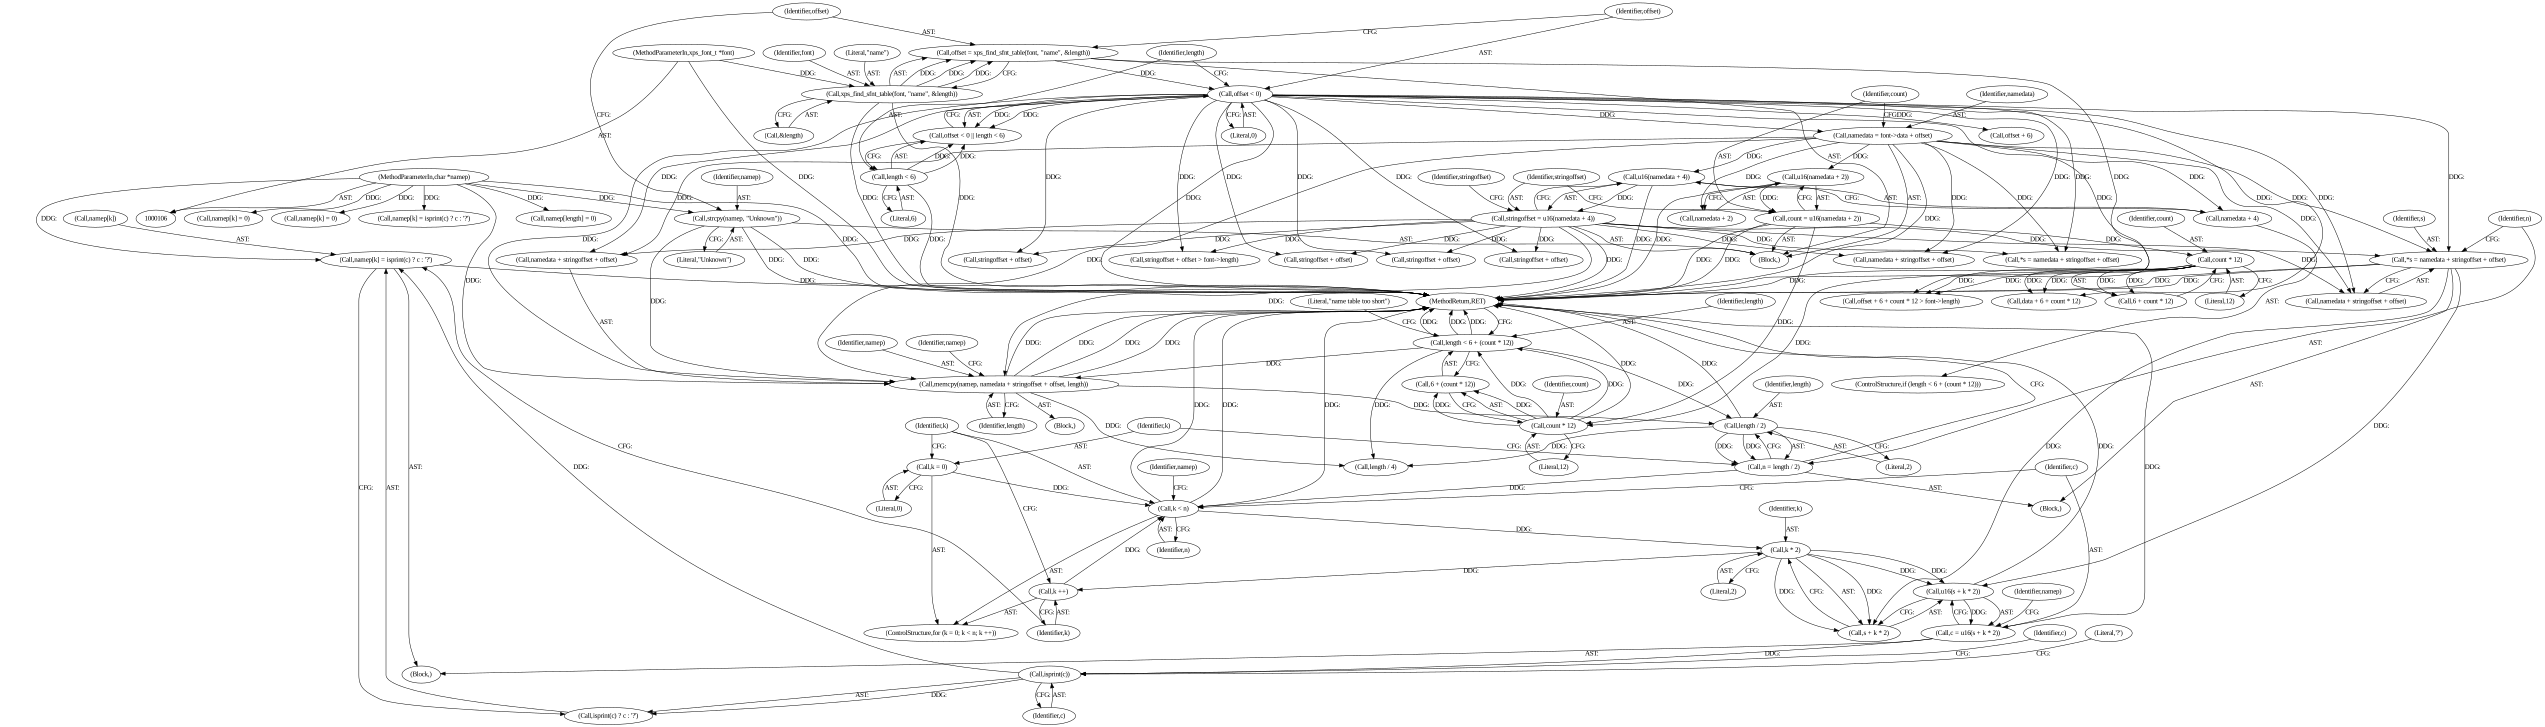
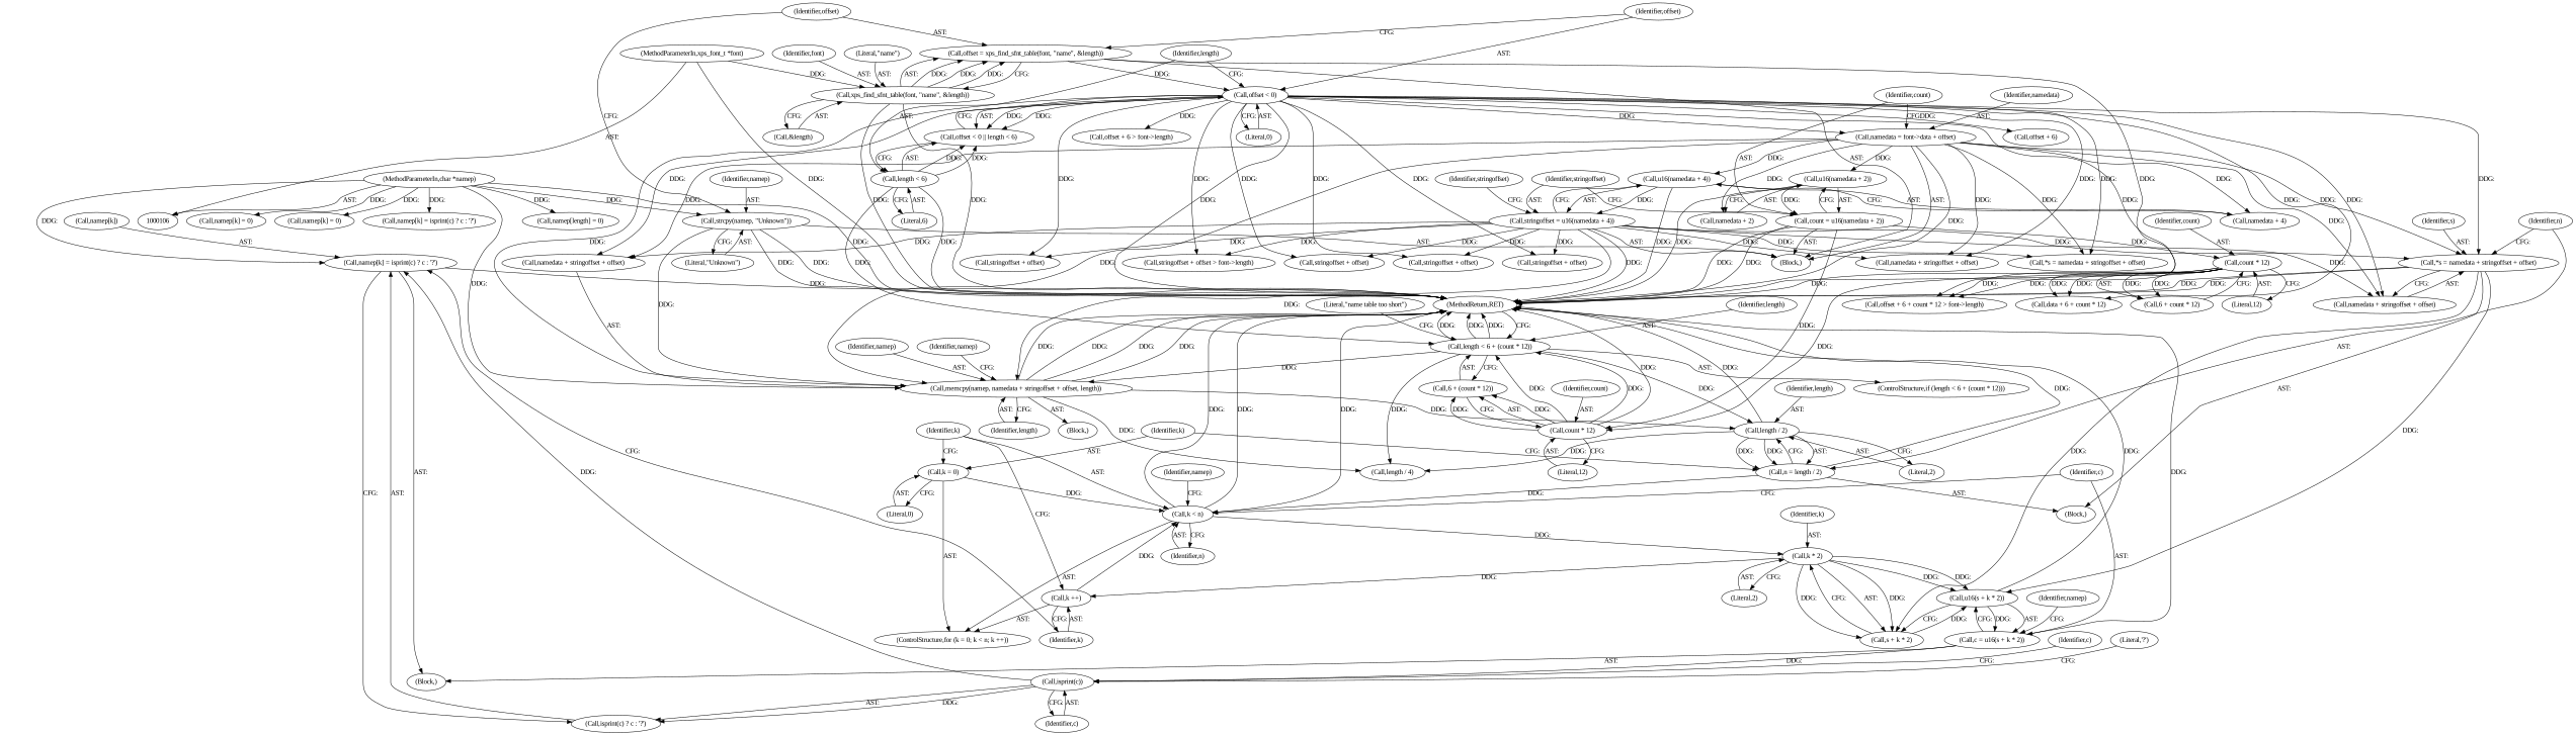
  digraph {
    fontname="Liberation Serif"
    node [fontname="Liberation Serif"]
    edge [fontname="Liberation Serif"]
    n1 [label="(Call,namep[k] = isprint(c) ? c : '?')"]
    n2 [label="(Block,)"]
    n3 [label="(MethodReturn,RET)"]
    n4 [label="(Call,isprint(c) ? c : '?')"]
    n5 [label="(Call,length < 6 + (count * 12))"]
    n6 [label="(Call,isprint(c))"]
    n7 [label="(Identifier,c)"]
    n8 [label="(Call,c = u16(s + k * 2))"]
    n9 [label="(Call,u16(s + k * 2))"]
    n10 [label="(Call,s + k * 2)"]
    n11 [label="(Call,k * 2)"]
    n12 [label="(Call,*s = namedata + stringoffset + offset)"]
    n13 [label="(Block,)"]
    n14 [label="(Call,namedata + stringoffset + offset)"]
    n15 [label="(Call,namedata = font->data + offset)"]
    n16 [label="(Call,u16(namedata + 4))"]
    n17 [label="(Call,memcpy(namep, namedata + stringoffset + offset, length))"]
    n18 [label="(Call,u16(namedata + 2))"]
    n19 [label="(Call,namedata + 2)"]
    n20 [label="(Call,namedata + stringoffset + offset)"]
    n21 [label="(Call,namedata + 4)"]
    n22 [label="(Block,)"]
    n23 [label="(Call,namedata + stringoffset + offset)"]
    n24 [label="(Call,*s = namedata + stringoffset + offset)"]
    n25 [label="(Call,stringoffset = u16(namedata + 4))"]
    n26 [label="(Call,length / 2)"]
    n27 [label="(Call,length / 4)"]
    n28 [label="(Block,)"]
    n29 [label="(Identifier,length)"]
    n30 [label="(Call,count = u16(namedata + 2))"]
    n31 [label="(Call,offset < 0)"]
    n32 [label="(Call,stringoffset + offset)"]
    n33 [label="(Call,offset + 6 + count * 12 > font->length)"]
    n34 [label="(Call,stringoffset + offset)"]
    n35 [label="(Call,data + 6 + count * 12)"]
    n36 [label="(Call,offset + 6)"]
    n37 [label="(Call,offset < 0 || length < 6)"]
+   n38 [label="(Call,offset + 6 > font->length)"]
    n39 [label="(Call,stringoffset + offset)"]
    n40 [label="(Call,stringoffset + offset > font->length)"]
    n41 [label="(Literal,0)"]
    n42 [label="(Call,stringoffset + offset)"]
    n43 [label="(Call,length < 6)"]
    n44 [label="(Call,offset = xps_find_sfnt_table(font, \"name\", &length))"]
    n45 [label="(Call,xps_find_sfnt_table(font, \"name\", &length))"]
    n46 [label="(Call,&length)"]
    n47 [label="(MethodParameterIn,xps_font_t *font)"]
    1000106
    n49 [label="(Call,k ++)"]
    n50 [label="(Literal,2)"]
    n51 [label="(Call,k < n)"]
    n52 [label="(ControlStructure,for (k = 0; k < n; k ++))"]
    n53 [label="(Identifier,k)"]
    n54 [label="(Identifier,n)"]
    n55 [label="(Call,k = 0)"]
    n56 [label="(Literal,0)"]
    n57 [label="(Call,n = length / 2)"]
    n58 [label="(Literal,2)"]
    n59 [label="(Call,strcpy(namep, \"Unknown\"))"]
    n60 [label="(Literal,\"Unknown\")"]
    n61 [label="(MethodParameterIn,char *namep)"]
    n62 [label="(Call,namep[length] = 0)"]
    n63 [label="(Call,namep[k] = 0)"]
    n64 [label="(Call,namep[k] = 0)"]
    n65 [label="(Call,namep[k] = isprint(c) ? c : '?')"]
    n66 [label="(Call,6 + (count * 12))"]
    n67 [label="(ControlStructure,if (length < 6 + (count * 12)))"]
    n68 [label="(Call,count * 12)"]
    n69 [label="(Literal,6)"]
    n70 [label="(Literal,12)"]
    n71 [label="(Call,count * 12)"]
    n72 [label="(Literal,12)"]
    n73 [label="(Call,6 + count * 12)"]
    n74 [label="(Identifier,length)"]
    n75 [label="(Literal,'?')"]
    n76 [label="(Identifier,n)"]
    n77 [label="(Literal,\"name table too short\")"]
    n78 [label="(Identifier,stringoffset)"]
    n79 [label="(Identifier,offset)"]
    n80 [label="(Identifier,count)"]
    n81 [label="(Identifier,font)"]
    n82 [label="(Call,namep[k])"]
    n83 [label="(Identifier,k)"]
    n84 [label="(Identifier,namedata)"]
    n85 [label="(Identifier,s)"]
    n86 [label="(Identifier,namep)"]
    n87 [label="(Identifier,k)"]
    n88 [label="(Identifier,c)"]
    n89 [label="(Identifier,offset)"]
    n90 [label="(Identifier,namep)"]
    n91 [label="(Identifier,namep)"]
    n92 [label="(Identifier,count)"]
    n93 [label="(Identifier,count)"]
    n94 [label="(Identifier,c)"]
    n95 [label="(Identifier,namep)"]
    n96 [label="(Literal,\"name\")"]
    n97 [label="(Identifier,length)"]
    n98 [label="(Identifier,stringoffset)"]
    n99 [label="(Identifier,namep)"]
    n100 [label="(Identifier,length)"]
    n101 [label="(Identifier,k)"]
    n1 -> n2 [label="AST: "]
    n1 -> n3 [label="DDG: "]
    n1 -> n4 [label="CFG: "]
    n3 -> n5 [label="CFG: "]
    n4 -> n1 [label="AST: "]
    n5 -> n3 [label="DDG: "]
    n5 -> n3 [label="DDG: "]
    n5 -> n3 [label="DDG: "]
    n5 -> n17 [label="DDG: "]
    n5 -> n26 [label="DDG: "]
    n5 -> n27 [label="DDG: "]
    n5 -> n66 [label="CFG: "]
-   n21 -> n67 [label="AST: "]
+   n5 -> n67 [label="AST: "]
    n6 -> n1 [label="DDG: "]
    n6 -> n4 [label="AST: "]
    n6 -> n4 [label="DDG: "]
    n6 -> n7 [label="CFG: "]
    n7 -> n6 [label="AST: "]
    n8 -> n2 [label="AST: "]
    n8 -> n3 [label="DDG: "]
    n8 -> n6 [label="DDG: "]
    n8 -> n9 [label="CFG: "]
    n9 -> n3 [label="DDG: "]
    n9 -> n8 [label="AST: "]
    n9 -> n8 [label="DDG: "]
    n9 -> n10 [label="CFG: "]
-   n10 -> n9 [label="AST: "]
+   n10 -> n9 [label="DDG: "]
    n10 -> n11 [label="CFG: "]
    n11 -> n9 [label="DDG: "]
    n11 -> n9 [label="DDG: "]
    n11 -> n10 [label="AST: "]
    n11 -> n10 [label="DDG: "]
    n11 -> n10 [label="DDG: "]
    n11 -> n49 [label="DDG: "]
    n11 -> n50 [label="CFG: "]
    n12 -> n3 [label="DDG: "]
    n12 -> n3 [label="DDG: "]
    n12 -> n9 [label="DDG: "]
    n12 -> n10 [label="DDG: "]
    n12 -> n13 [label="AST: "]
    n12 -> n14 [label="CFG: "]
    n14 -> n12 [label="AST: "]
    n15 -> n3 [label="DDG: "]
    n15 -> n12 [label="DDG: "]
    n15 -> n14 [label="DDG: "]
    n15 -> n16 [label="DDG: "]
    n15 -> n17 [label="DDG: "]
    n15 -> n18 [label="DDG: "]
    n15 -> n19 [label="DDG: "]
    n15 -> n20 [label="DDG: "]
    n15 -> n21 [label="DDG: "]
    n15 -> n22 [label="AST: "]
    n15 -> n23 [label="DDG: "]
    n15 -> n24 [label="DDG: "]
    n16 -> n3 [label="DDG: "]
    n16 -> n21 [label="CFG: "]
    n16 -> n25 [label="AST: "]
    n16 -> n25 [label="DDG: "]
    n17 -> n3 [label="DDG: "]
    n17 -> n3 [label="DDG: "]
    n17 -> n3 [label="DDG: "]
    n17 -> n3 [label="DDG: "]
    n17 -> n26 [label="DDG: "]
    n17 -> n27 [label="DDG: "]
    n17 -> n28 [label="AST: "]
    n17 -> n29 [label="CFG: "]
    n18 -> n3 [label="DDG: "]
    n18 -> n19 [label="CFG: "]
    n18 -> n30 [label="AST: "]
    n18 -> n30 [label="DDG: "]
    n19 -> n18 [label="AST: "]
    n20 -> n17 [label="AST: "]
    n21 -> n16 [label="AST: "]
    n25 -> n3 [label="DDG: "]
    n25 -> n12 [label="DDG: "]
    n25 -> n14 [label="DDG: "]
    n25 -> n16 [label="CFG: "]
    n25 -> n17 [label="DDG: "]
    n25 -> n20 [label="DDG: "]
    n25 -> n22 [label="AST: "]
    n25 -> n23 [label="DDG: "]
    n25 -> n24 [label="DDG: "]
    n25 -> n32 [label="DDG: "]
    n25 -> n34 [label="DDG: "]
    n25 -> n39 [label="DDG: "]
    n25 -> n40 [label="DDG: "]
    n25 -> n42 [label="DDG: "]
    n26 -> n3 [label="DDG: "]
    n26 -> n27 [label="DDG: "]
    n26 -> n57 [label="AST: "]
    n26 -> n57 [label="DDG: "]
    n26 -> n57 [label="DDG: "]
    n26 -> n58 [label="CFG: "]
    n29 -> n17 [label="AST: "]
    n30 -> n3 [label="DDG: "]
    n30 -> n3 [label="DDG: "]
    n30 -> n18 [label="CFG: "]
    n30 -> n22 [label="AST: "]
    n30 -> n68 [label="DDG: "]
    n30 -> n71 [label="DDG: "]
    n31 -> n3 [label="DDG: "]
    n31 -> n12 [label="DDG: "]
    n31 -> n14 [label="DDG: "]
    n31 -> n15 [label="DDG: "]
    n31 -> n17 [label="DDG: "]
    n31 -> n20 [label="DDG: "]
    n31 -> n23 [label="DDG: "]
    n31 -> n24 [label="DDG: "]
    n31 -> n32 [label="DDG: "]
    n31 -> n33 [label="DDG: "]
    n31 -> n34 [label="DDG: "]
    n31 -> n35 [label="DDG: "]
    n31 -> n36 [label="DDG: "]
    n31 -> n37 [label="AST: "]
    n31 -> n37 [label="DDG: "]
    n31 -> n37 [label="DDG: "]
+   n31 -> n38 [label="DDG: "]
    n31 -> n39 [label="DDG: "]
    n31 -> n40 [label="DDG: "]
    n31 -> n41 [label="CFG: "]
    n31 -> n42 [label="DDG: "]
    n37 -> n31 [label="CFG: "]
    n37 -> n43 [label="CFG: "]
    n41 -> n31 [label="AST: "]
    n43 -> n3 [label="DDG: "]
+   n43 -> n5 [label="DDG: "]
    n43 -> n37 [label="AST: "]
    n43 -> n37 [label="DDG: "]
    n43 -> n37 [label="DDG: "]
    n43 -> n69 [label="CFG: "]
    n44 -> n3 [label="DDG: "]
    n44 -> n22 [label="AST: "]
    n44 -> n31 [label="DDG: "]
    n44 -> n45 [label="CFG: "]
    n45 -> n3 [label="DDG: "]
    n45 -> n3 [label="DDG: "]
    n45 -> n44 [label="AST: "]
    n45 -> n44 [label="DDG: "]
    n45 -> n44 [label="DDG: "]
    n45 -> n44 [label="DDG: "]
    n45 -> n46 [label="CFG: "]
    n46 -> n45 [label="AST: "]
    n47 -> n3 [label="DDG: "]
    n47 -> n45 [label="DDG: "]
    n47 -> 1000106 [label="AST: "]
    n49 -> n51 [label="DDG: "]
    n49 -> n52 [label="AST: "]
    n49 -> n53 [label="CFG: "]
    n50 -> n11 [label="AST: "]
    n51 -> n3 [label="DDG: "]
    n51 -> n3 [label="DDG: "]
    n51 -> n3 [label="DDG: "]
    n51 -> n11 [label="DDG: "]
    n51 -> n52 [label="AST: "]
    n51 -> n54 [label="CFG: "]
    n53 -> n1 [label="CFG: "]
    n53 -> n49 [label="AST: "]
    n54 -> n51 [label="AST: "]
    n55 -> n51 [label="DDG: "]
    n55 -> n52 [label="AST: "]
    n55 -> n56 [label="CFG: "]
    n56 -> n55 [label="AST: "]
-   n57 -> n3 [label="CFG: "]
+   n57 -> n3 [label="DDG: "]
    n57 -> n13 [label="AST: "]
    n57 -> n26 [label="CFG: "]
    n57 -> n51 [label="DDG: "]
    n58 -> n26 [label="AST: "]
    n59 -> n3 [label="DDG: "]
    n59 -> n3 [label="DDG: "]
    n59 -> n17 [label="DDG: "]
    n59 -> n22 [label="AST: "]
    n59 -> n60 [label="CFG: "]
    n60 -> n59 [label="AST: "]
    n61 -> n1 [label="DDG: "]
    n61 -> n3 [label="DDG: "]
    n61 -> n17 [label="DDG: "]
    n61 -> 1000106 [label="AST: "]
    n61 -> n59 [label="DDG: "]
    n61 -> n62 [label="DDG: "]
    n61 -> n63 [label="DDG: "]
    n61 -> n64 [label="DDG: "]
    n61 -> n65 [label="DDG: "]
    n66 -> n5 [label="AST: "]
    n66 -> n68 [label="CFG: "]
    n68 -> n3 [label="DDG: "]
    n68 -> n5 [label="DDG: "]
    n68 -> n5 [label="DDG: "]
    n68 -> n66 [label="AST: "]
    n68 -> n66 [label="DDG: "]
    n68 -> n66 [label="DDG: "]
    n68 -> n70 [label="CFG: "]
    n69 -> n43 [label="AST: "]
    n70 -> n68 [label="AST: "]
    n71 -> n3 [label="DDG: "]
    n71 -> n33 [label="DDG: "]
    n71 -> n33 [label="DDG: "]
    n71 -> n35 [label="DDG: "]
    n71 -> n35 [label="DDG: "]
    n71 -> n68 [label="DDG: "]
    n71 -> n72 [label="CFG: "]
    n71 -> n73 [label="AST: "]
    n71 -> n73 [label="DDG: "]
    n71 -> n73 [label="DDG: "]
    n72 -> n71 [label="AST: "]
    n73 -> n71 [label="CFG: "]
    n74 -> n31 [label="CFG: "]
    n74 -> n43 [label="AST: "]
    n75 -> n6 [label="CFG: "]
    n76 -> n12 [label="CFG: "]
    n76 -> n57 [label="AST: "]
    n77 -> n5 [label="CFG: "]
    n78 -> n25 [label="AST: "]
    n78 -> n30 [label="CFG: "]
    n79 -> n44 [label="AST: "]
    n79 -> n59 [label="CFG: "]
    n80 -> n68 [label="AST: "]
    n81 -> n45 [label="AST: "]
    n82 -> n1 [label="AST: "]
    n83 -> n49 [label="CFG: "]
    n83 -> n51 [label="AST: "]
    n83 -> n55 [label="CFG: "]
    n84 -> n15 [label="AST: "]
    n85 -> n12 [label="AST: "]
    n86 -> n59 [label="AST: "]
    n87 -> n55 [label="AST: "]
    n87 -> n57 [label="CFG: "]
    n88 -> n8 [label="AST: "]
    n88 -> n51 [label="CFG: "]
    n89 -> n31 [label="AST: "]
    n89 -> n44 [label="CFG: "]
    n90 -> n17 [label="AST: "]
    n91 -> n8 [label="CFG: "]
    n92 -> n71 [label="AST: "]
    n93 -> n15 [label="CFG: "]
    n93 -> n30 [label="AST: "]
    n94 -> n6 [label="CFG: "]
    n95 -> n17 [label="CFG: "]
    n96 -> n45 [label="AST: "]
    n97 -> n26 [label="AST: "]
    n98 -> n25 [label="CFG: "]
    n99 -> n51 [label="CFG: "]
    n100 -> n5 [label="AST: "]
    n101 -> n11 [label="AST: "]
  }
